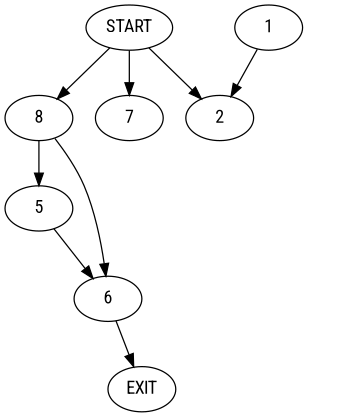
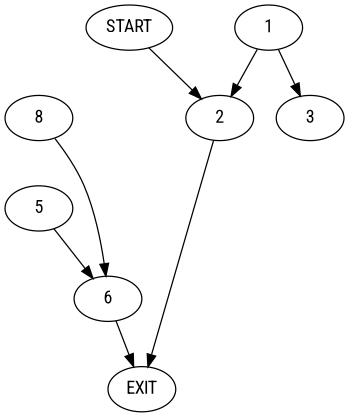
  digraph {
    fontname="Roboto Condensed"
    node [fontname="Roboto Condensed"]
    edge [fontname="Roboto Condensed"]
    n1 [label=START]
    n2 [label=8]
-   7
    2
    1
+   3
    5
    6
    n9 [label=EXIT]
-   n1 -> n2
-   n1 -> 7
    n1 -> 2
-   n2 -> 5
    n2 -> 6
+   2 -> n9
    1 -> 2
+   1 -> 3
    5 -> 6
    6 -> n9
  }
